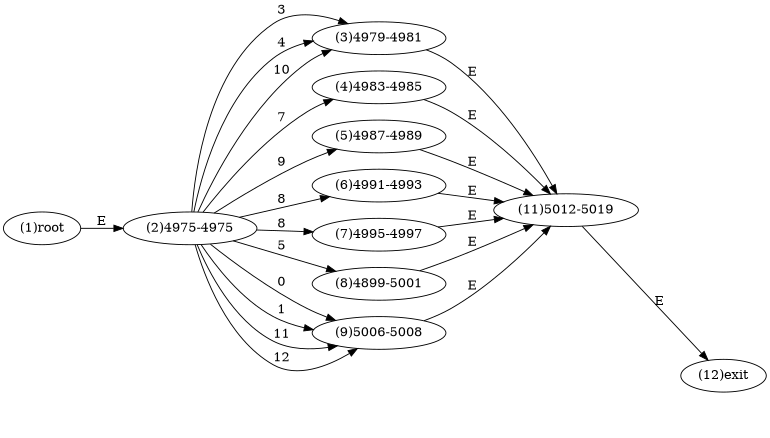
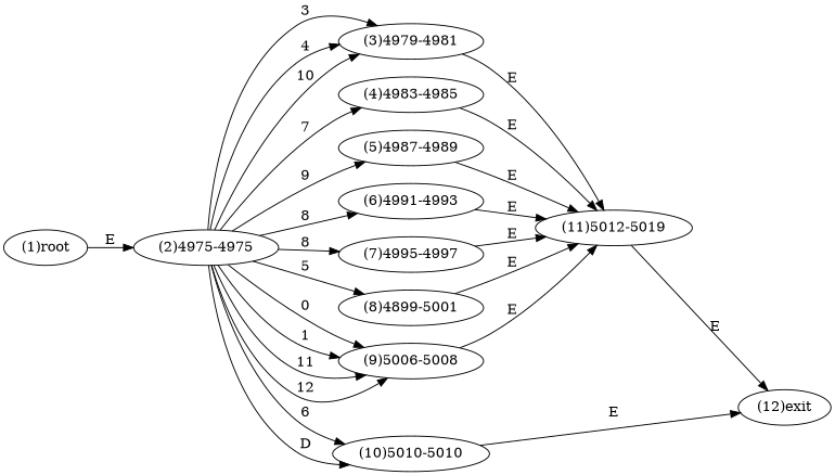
  digraph {
    rankdir=LR
    n1 [label="(1)root"]
    n2 [label="(2)4975-4975"]
    n3 [label="(3)4979-4981"]
    n4 [label="(4)4983-4985"]
    n5 [label="(5)4987-4989"]
    n6 [label="(6)4991-4993"]
    n7 [label="(7)4995-4997"]
    n8 [label="(8)4899-5001"]
    n9 [label="(9)5006-5008"]
+   n10 [label="(10)5010-5010"]
    n11 [label="(11)5012-5019"]
    n12 [label="(12)exit"]
    n1 -> n2 [label=E]
    n2 -> n3 [label=3]
    n2 -> n3 [label=4]
    n2 -> n3 [label=10]
    n2 -> n4 [label=7]
    n2 -> n5 [label=9]
    n2 -> n6 [label=8]
    n2 -> n7 [label=8]
    n2 -> n8 [label=5]
    n2 -> n9 [label=0]
    n2 -> n9 [label=1]
    n2 -> n9 [label=11]
    n2 -> n9 [label=12]
+   n2 -> n10 [label=6]
+   n2 -> n10 [label=D]
    n3 -> n11 [label=E]
    n4 -> n11 [label=E]
    n5 -> n11 [label=E]
    n6 -> n11 [label=E]
    n7 -> n11 [label=E]
    n8 -> n11 [label=E]
    n9 -> n11 [label=E]
+   n10 -> n12 [label=E]
    n11 -> n12 [label=E]
  }
